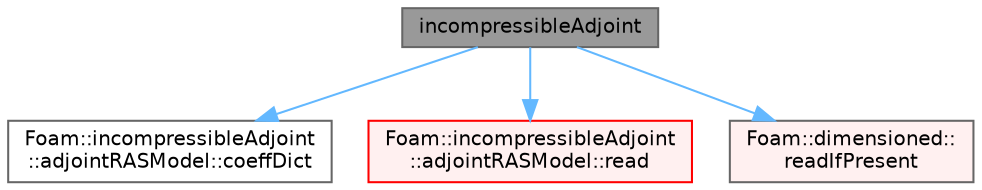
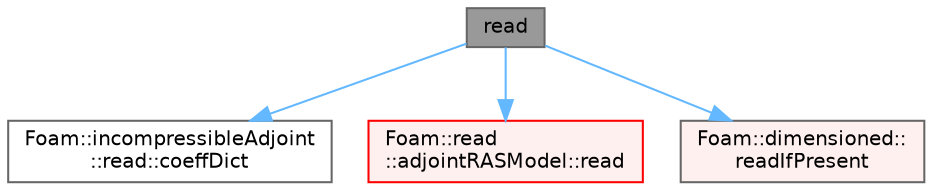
  digraph {
    rankdir=TB
    node [color=grey40 fillcolor="#FFF0F0" fontname=Helvetica fontsize=10 shape=box style=filled]
    edge [color=steelblue1 fontname=Helvetica fontsize=10 labelfontname=Helvetica labelfontsize=10 style=solid]
-   n1 [color=gray40 fillcolor=grey60 fontcolor=black height=0.2 label=incompressibleAdjoint width=0.4]
-   n2 [fillcolor=white height=0.2 label="Foam::incompressibleAdjoint\l::adjointRASModel::coeffDict" width=0.4]
-   n3 [color=red height=0.2 label="Foam::incompressibleAdjoint\l::adjointRASModel::read" width=0.4]
+   n1 [color=gray40 fillcolor=grey60 fontcolor=black height=0.2 label=read width=0.4]
+   n2 [fillcolor=white height=0.2 label="Foam::incompressibleAdjoint\l::read::coeffDict" width=0.4]
+   n3 [color=red height=0.2 label="Foam::read\l::adjointRASModel::read" width=0.4]
    n4 [height=0.2 label="Foam::dimensioned::\lreadIfPresent" width=0.4]
    n1 -> n2
    n1 -> n3
    n1 -> n4
  }
